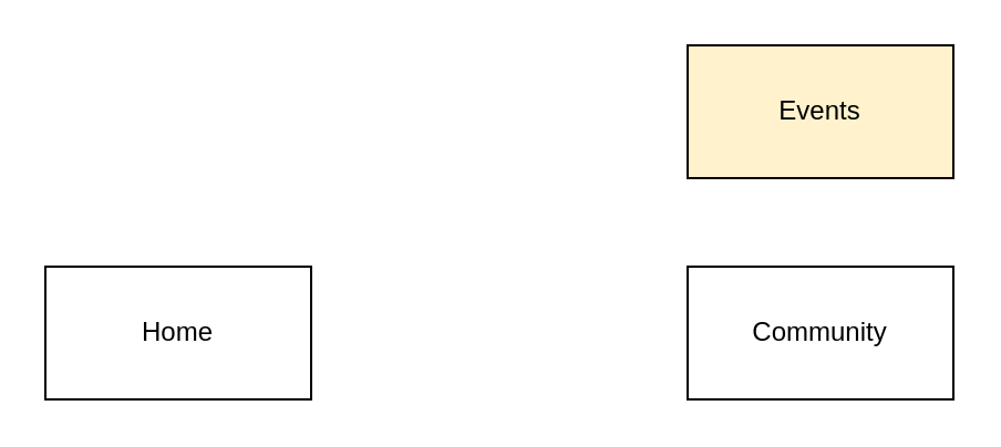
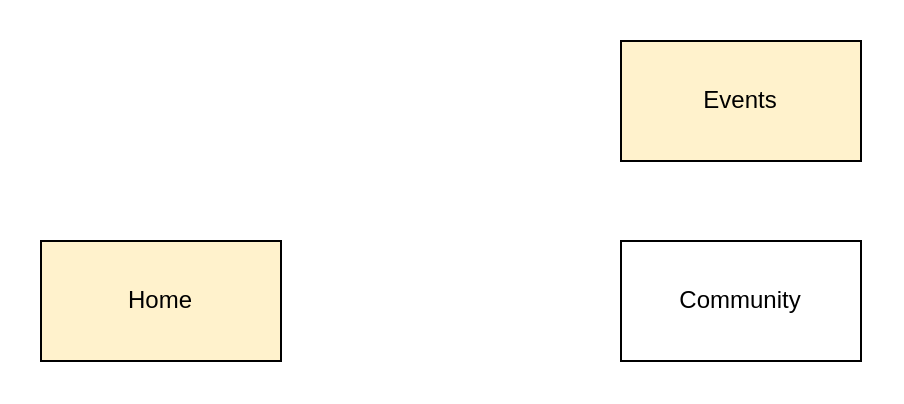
  <mxCell id="0" />
  <mxCell id="1" parent="0" />
- <mxCell id="2" value="Home" style="rounded=0;whiteSpace=wrap;html=1;" vertex="1" parent="1"><mxGeometry x="20" y="120" width="120" height="60" as="geometry" /></mxCell>
+ <mxCell id="2" value="Home" style="rounded=0;whiteSpace=wrap;html=1;fillColor=#fff2cc;" vertex="1" parent="1"><mxGeometry x="20" y="120" width="120" height="60" as="geometry" /></mxCell>
  <mxCell id="3" value="Events" style="rounded=0;whiteSpace=wrap;html=1;fillColor=#fff2cc;" vertex="1" parent="1"><mxGeometry x="310" y="20" width="120" height="60" as="geometry" /></mxCell>
  <mxCell id="4" value="Community" style="rounded=0;whiteSpace=wrap;html=1;" vertex="1" parent="1"><mxGeometry x="310" y="120" width="120" height="60" as="geometry" /></mxCell>
